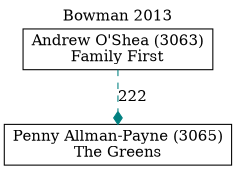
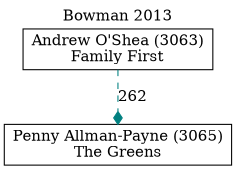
  digraph {
    label="Bowman 2013"
    labelloc=t
    mclimit=10
    node [shape=box]
    n1 [label="Andrew O'Shea (3063)\nFamily First"]
    n2 [label="Penny Allman-Payne (3065)\nThe Greens"]
-   n1 -> n2 [label=222 color=teal style=dashed arrowhead=diamond]
+   n1 -> n2 [label=262 color=teal style=dashed arrowhead=diamond]
  }
